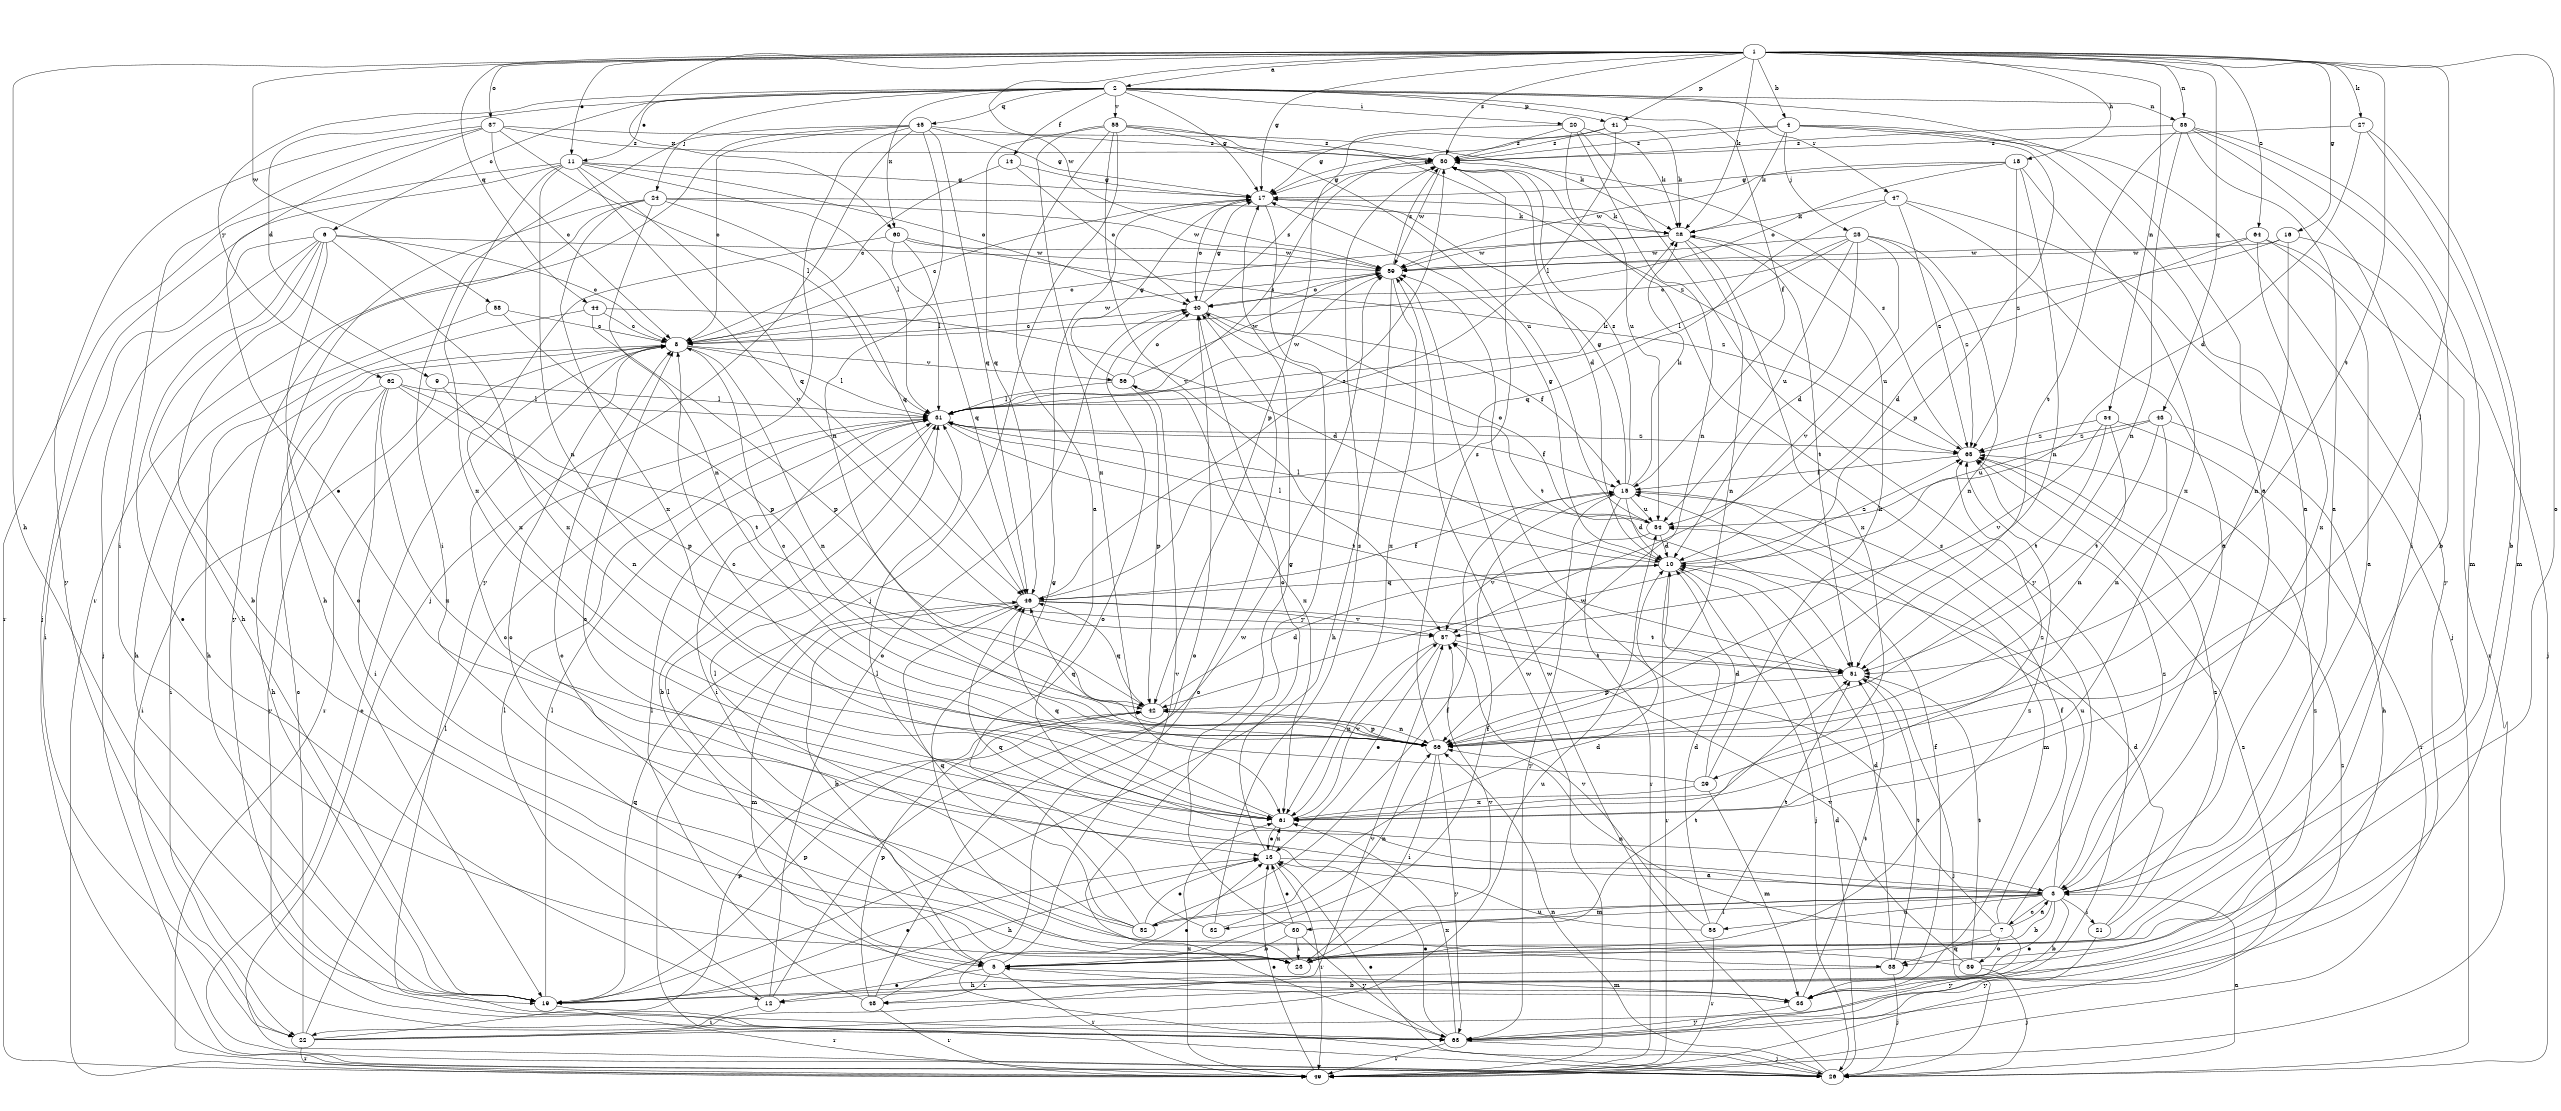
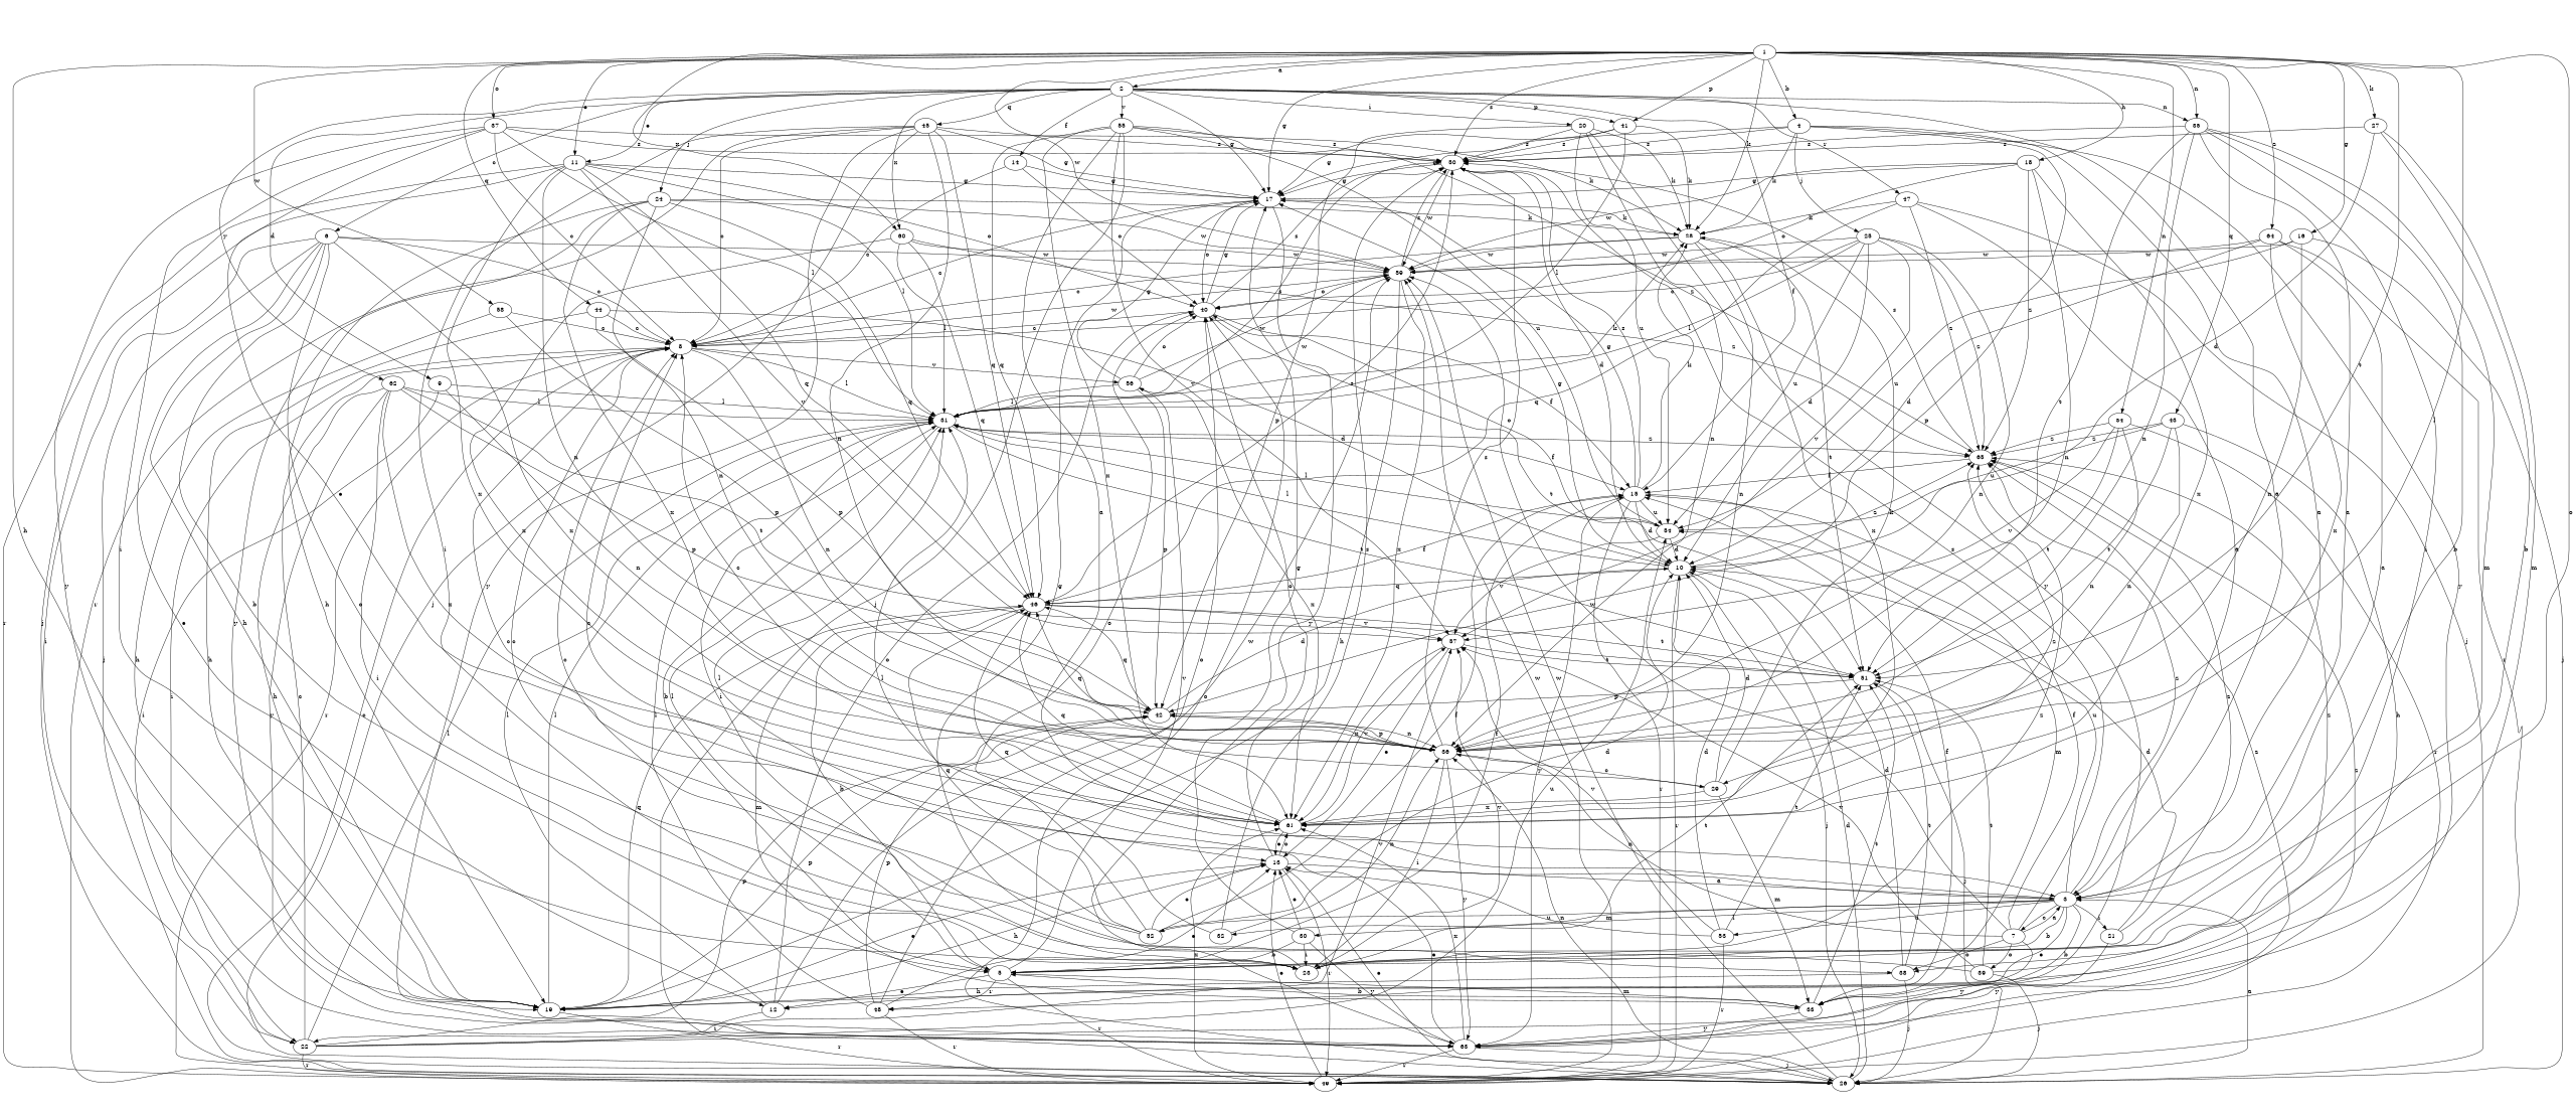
  strict digraph {
    1
    2
    4
    35
    64
    27
    17
    28
    29
    37
    44
    58
    38
    50
    11
    19
    16
    18
    41
    43
    59
    51
    60
    34
    3
    47
    55
    6
    14
    45
    9
    15
    24
    62
    20
    25
    42
    63
    5
    36
    33
    23
    49
    61
    10
    8
    40
    13
    31
    26
    46
    57
    54
    65
    7
    30
    52
    53
    21
    12
    32
    48
    22
    39
    56
    1 -> 2 [label=a]
    1 -> 4 [label=b]
    1 -> 35 [label=n]
    1 -> 64 [label=z]
    1 -> 27 [label=k]
    1 -> 17 [label=g]
    1 -> 28 [label=k]
    1 -> 29 [label=l]
    1 -> 37 [label=o]
    1 -> 44 [label=q]
    1 -> 58 [label=w]
    1 -> 38 [label=o]
    1 -> 50 [label=s]
    1 -> 11 [label=e]
    1 -> 19 [label=h]
    1 -> 16 [label=g]
    1 -> 18 [label=h]
    1 -> 41 [label=p]
    1 -> 43 [label=q]
    1 -> 59 [label=w]
    1 -> 51 [label=t]
    1 -> 60 [label=x]
    1 -> 34 [label=n]
    2 -> 35 [label=n]
    2 -> 17 [label=g]
    2 -> 11 [label=e]
    2 -> 41 [label=p]
    2 -> 60 [label=x]
    2 -> 3 [label=a]
    2 -> 47 [label=r]
    2 -> 55 [label=v]
    2 -> 6 [label=c]
    2 -> 14 [label=f]
    2 -> 45 [label=q]
    2 -> 9 [label=d]
    2 -> 15 [label=f]
    2 -> 24 [label=j]
    2 -> 62 [label=y]
    2 -> 20 [label=i]
    4 -> 17 [label=g]
    4 -> 28 [label=k]
    4 -> 50 [label=s]
    4 -> 3 [label=a]
    4 -> 25 [label=j]
    4 -> 42 [label=p]
    4 -> 63 [label=y]
    35 -> 50 [label=s]
    35 -> 51 [label=t]
    35 -> 3 [label=a]
    35 -> 5 [label=b]
    35 -> 36 [label=n]
    35 -> 33 [label=m]
    35 -> 23 [label=i]
    64 -> 59 [label=w]
    64 -> 3 [label=a]
    64 -> 49 [label=r]
    64 -> 61 [label=x]
    64 -> 10 [label=d]
    27 -> 50 [label=s]
    27 -> 5 [label=b]
    27 -> 33 [label=m]
    27 -> 10 [label=d]
    17 -> 28 [label=k]
    17 -> 63 [label=y]
    17 -> 8 [label=c]
    17 -> 40 [label=o]
    28 -> 59 [label=w]
    28 -> 51 [label=t]
    28 -> 36 [label=n]
    28 -> 61 [label=x]
    28 -> 8 [label=c]
    29 -> 28 [label=k]
    29 -> 33 [label=m]
    29 -> 61 [label=x]
    29 -> 10 [label=d]
    29 -> 8 [label=c]
    37 -> 28 [label=k]
    37 -> 50 [label=s]
    37 -> 63 [label=y]
    37 -> 23 [label=i]
    37 -> 8 [label=c]
    37 -> 13 [label=e]
    37 -> 31 [label=l]
    44 -> 19 [label=h]
    44 -> 42 [label=p]
    44 -> 10 [label=d]
    44 -> 8 [label=c]
    58 -> 19 [label=h]
    58 -> 42 [label=p]
    58 -> 8 [label=c]
    38 -> 19 [label=h]
    38 -> 51 [label=t]
    38 -> 10 [label=d]
    38 -> 26 [label=j]
    50 -> 17 [label=g]
    50 -> 59 [label=w]
    50 -> 10 [label=d]
    11 -> 17 [label=g]
    11 -> 36 [label=n]
    11 -> 49 [label=r]
    11 -> 61 [label=x]
    11 -> 40 [label=o]
    11 -> 31 [label=l]
    11 -> 26 [label=j]
    11 -> 46 [label=q]
    11 -> 57 [label=v]
    19 -> 42 [label=p]
    19 -> 49 [label=r]
    19 -> 13 [label=e]
    19 -> 31 [label=l]
    19 -> 46 [label=q]
    16 -> 59 [label=w]
    16 -> 36 [label=n]
    16 -> 26 [label=j]
    16 -> 54 [label=u]
    18 -> 17 [label=g]
    18 -> 59 [label=w]
    18 -> 36 [label=n]
    18 -> 61 [label=x]
    18 -> 40 [label=o]
    18 -> 65 [label=z]
    41 -> 17 [label=g]
    41 -> 28 [label=k]
    41 -> 50 [label=s]
    41 -> 31 [label=l]
    43 -> 19 [label=h]
    43 -> 51 [label=t]
    43 -> 36 [label=n]
    43 -> 54 [label=u]
    43 -> 65 [label=z]
    59 -> 50 [label=s]
    59 -> 19 [label=h]
    59 -> 61 [label=x]
    59 -> 40 [label=o]
    51 -> 42 [label=p]
    51 -> 26 [label=j]
    60 -> 59 [label=w]
    60 -> 61 [label=x]
    60 -> 31 [label=l]
    60 -> 46 [label=q]
    60 -> 65 [label=z]
    34 -> 51 [label=t]
    34 -> 36 [label=n]
    34 -> 49 [label=r]
    34 -> 57 [label=v]
    34 -> 65 [label=z]
    3 -> 5 [label=b]
    3 -> 8 [label=c]
    3 -> 46 [label=q]
    3 -> 54 [label=u]
    3 -> 65 [label=z]
    3 -> 7 [label=c]
    3 -> 30 [label=l]
    3 -> 52 [label=u]
    3 -> 53 [label=u]
    3 -> 21 [label=i]
    3 -> 12 [label=e]
    3 -> 32 [label=m]
    3 -> 48 [label=b]
    47 -> 28 [label=k]
    47 -> 3 [label=a]
    47 -> 26 [label=j]
    47 -> 46 [label=q]
    47 -> 65 [label=z]
    55 -> 50 [label=s]
    55 -> 3 [label=a]
    55 -> 61 [label=x]
    55 -> 26 [label=j]
    55 -> 46 [label=q]
    55 -> 57 [label=v]
    55 -> 54 [label=u]
    55 -> 65 [label=z]
    6 -> 38 [label=o]
    6 -> 19 [label=h]
    6 -> 59 [label=w]
    6 -> 5 [label=b]
    6 -> 61 [label=x]
    6 -> 8 [label=c]
    6 -> 26 [label=j]
    6 -> 12 [label=e]
    6 -> 22 [label=i]
    14 -> 17 [label=g]
    14 -> 8 [label=c]
    14 -> 40 [label=o]
    45 -> 17 [label=g]
    45 -> 50 [label=s]
    45 -> 63 [label=y]
    45 -> 36 [label=n]
    45 -> 23 [label=i]
    45 -> 49 [label=r]
    45 -> 8 [label=c]
    45 -> 26 [label=j]
    45 -> 46 [label=q]
    9 -> 36 [label=n]
    9 -> 31 [label=l]
    9 -> 22 [label=i]
    15 -> 17 [label=g]
    15 -> 28 [label=k]
    15 -> 50 [label=s]
    15 -> 63 [label=y]
    15 -> 33 [label=m]
    15 -> 49 [label=r]
    15 -> 10 [label=d]
    15 -> 54 [label=u]
    24 -> 28 [label=k]
    24 -> 19 [label=h]
    24 -> 59 [label=w]
    24 -> 63 [label=y]
    24 -> 36 [label=n]
    24 -> 61 [label=x]
    24 -> 46 [label=q]
    62 -> 19 [label=h]
    62 -> 51 [label=t]
    62 -> 42 [label=p]
    62 -> 63 [label=y]
    62 -> 23 [label=i]
    62 -> 61 [label=x]
    62 -> 31 [label=l]
    20 -> 28 [label=k]
    20 -> 50 [label=s]
    20 -> 42 [label=p]
    20 -> 63 [label=y]
    20 -> 36 [label=n]
    20 -> 54 [label=u]
    25 -> 59 [label=w]
    25 -> 36 [label=n]
    25 -> 10 [label=d]
    25 -> 8 [label=c]
    25 -> 31 [label=l]
    25 -> 57 [label=v]
    25 -> 54 [label=u]
    25 -> 65 [label=z]
    42 -> 36 [label=n]
    42 -> 10 [label=d]
    42 -> 46 [label=q]
    63 -> 49 [label=r]
    63 -> 61 [label=x]
    63 -> 13 [label=e]
    63 -> 26 [label=j]
    5 -> 15 [label=f]
    5 -> 33 [label=m]
    5 -> 49 [label=r]
    5 -> 31 [label=l]
    5 -> 12 [label=e]
    5 -> 48 [label=r]
    5 -> 56 [label=v]
    36 -> 50 [label=s]
    36 -> 42 [label=p]
    36 -> 63 [label=y]
    36 -> 23 [label=i]
-   36 -> 8 [label=c]
+   36 -> 29 [label=c]
    36 -> 46 [label=q]
    33 -> 51 [label=t]
    33 -> 15 [label=f]
    33 -> 63 [label=y]
    33 -> 5 [label=b]
    23 -> 17 [label=g]
    23 -> 51 [label=t]
    23 -> 57 [label=v]
    23 -> 65 [label=z]
    49 -> 59 [label=w]
    49 -> 61 [label=x]
    49 -> 13 [label=e]
    49 -> 65 [label=z]
    61 -> 13 [label=e]
    61 -> 46 [label=q]
    61 -> 57 [label=v]
    61 -> 65 [label=z]
    10 -> 17 [label=g]
    10 -> 49 [label=r]
    10 -> 31 [label=l]
    10 -> 26 [label=j]
    10 -> 46 [label=q]
    10 -> 65 [label=z]
    8 -> 59 [label=w]
    8 -> 36 [label=n]
    8 -> 49 [label=r]
    8 -> 31 [label=l]
    8 -> 22 [label=i]
    8 -> 56 [label=v]
    40 -> 17 [label=g]
    40 -> 50 [label=s]
    40 -> 51 [label=t]
    40 -> 15 [label=f]
    40 -> 8 [label=c]
    13 -> 19 [label=h]
    13 -> 3 [label=a]
    13 -> 49 [label=r]
-   13 -> 61 [label=x]
+   13 -> 61 [label=o]
    13 -> 40 [label=o]
    31 -> 28 [label=k]
    31 -> 50 [label=s]
    31 -> 59 [label=w]
    31 -> 51 [label=t]
    31 -> 15 [label=f]
    31 -> 5 [label=b]
    31 -> 23 [label=i]
    31 -> 65 [label=z]
    26 -> 59 [label=w]
    26 -> 3 [label=a]
    26 -> 36 [label=n]
    26 -> 10 [label=d]
    26 -> 8 [label=c]
    26 -> 40 [label=o]
    26 -> 13 [label=e]
    46 -> 50 [label=s]
    46 -> 51 [label=t]
    46 -> 15 [label=f]
    46 -> 5 [label=b]
    46 -> 33 [label=m]
    46 -> 57 [label=v]
    57 -> 51 [label=t]
    57 -> 61 [label=x]
    57 -> 13 [label=e]
    54 -> 10 [label=d]
    54 -> 40 [label=o]
    54 -> 31 [label=l]
    54 -> 57 [label=v]
    65 -> 50 [label=s]
    65 -> 15 [label=f]
-   7 -> 38 [label=q]
+   7 -> 38 [label=o]
    7 -> 50 [label=s]
    7 -> 59 [label=w]
    7 -> 3 [label=a]
    7 -> 15 [label=f]
    7 -> 63 [label=y]
    7 -> 36 [label=n]
    7 -> 39 [label=o]
    30 -> 17 [label=g]
    30 -> 63 [label=y]
    30 -> 5 [label=b]
    30 -> 23 [label=i]
    30 -> 13 [label=e]
    52 -> 15 [label=f]
    52 -> 10 [label=d]
    52 -> 8 [label=c]
    52 -> 40 [label=o]
    52 -> 13 [label=e]
    52 -> 31 [label=l]
    52 -> 46 [label=q]
    53 -> 51 [label=t]
    53 -> 49 [label=r]
    53 -> 10 [label=d]
    53 -> 8 [label=c]
    53 -> 57 [label=v]
    21 -> 63 [label=y]
    21 -> 10 [label=d]
    21 -> 65 [label=z]
    12 -> 59 [label=w]
    12 -> 40 [label=o]
    12 -> 31 [label=l]
    12 -> 22 [label=i]
    32 -> 50 [label=s]
    32 -> 36 [label=n]
    32 -> 31 [label=l]
    48 -> 42 [label=p]
    48 -> 49 [label=r]
    48 -> 40 [label=o]
    48 -> 13 [label=e]
    48 -> 31 [label=l]
    22 -> 42 [label=p]
    22 -> 49 [label=r]
    22 -> 8 [label=c]
    22 -> 31 [label=l]
    22 -> 57 [label=v]
    22 -> 54 [label=u]
    22 -> 65 [label=z]
    39 -> 51 [label=t]
    39 -> 8 [label=c]
    39 -> 26 [label=j]
    39 -> 57 [label=v]
    39 -> 65 [label=z]
    56 -> 17 [label=g]
    56 -> 59 [label=w]
    56 -> 42 [label=p]
    56 -> 61 [label=x]
    56 -> 40 [label=o]
    56 -> 31 [label=l]
  }
